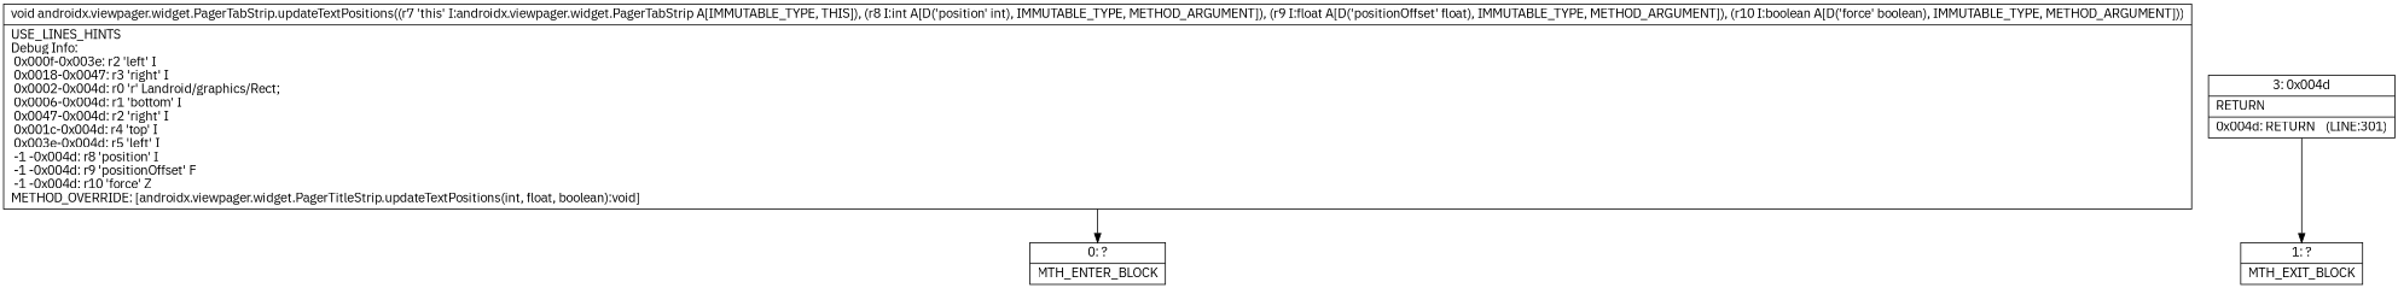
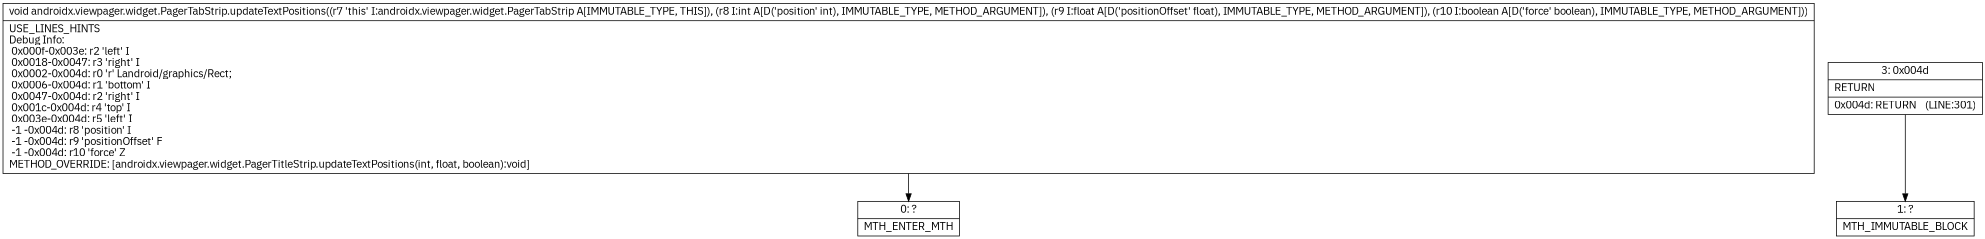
  digraph {
    fontname="IBM Plex Sans"
    node [fontname="IBM Plex Sans" shape=record]
    edge [fontname="IBM Plex Sans"]
-   n1 [label="{0\:\ ?|MTH_ENTER_BLOCK\l}"]
+   n1 [label="{0\:\ ?|MTH_ENTER_MTH\l}"]
    n2 [label="{3\:\ 0x004d|RETURN\l|0x004d: RETURN    (LINE:301)\l}"]
-   n3 [label="{1\:\ ?|MTH_EXIT_BLOCK\l}"]
+   n3 [label="{1\:\ ?|MTH_IMMUTABLE_BLOCK\l}"]
    n4 [label="{void androidx.viewpager.widget.PagerTabStrip.updateTextPositions((r7 'this' I:androidx.viewpager.widget.PagerTabStrip A[IMMUTABLE_TYPE, THIS]), (r8 I:int A[D('position' int), IMMUTABLE_TYPE, METHOD_ARGUMENT]), (r9 I:float A[D('positionOffset' float), IMMUTABLE_TYPE, METHOD_ARGUMENT]), (r10 I:boolean A[D('force' boolean), IMMUTABLE_TYPE, METHOD_ARGUMENT]))  | USE_LINES_HINTS\lDebug Info:\l  0x000f\-0x003e: r2 'left' I\l  0x0018\-0x0047: r3 'right' I\l  0x0002\-0x004d: r0 'r' Landroid\/graphics\/Rect;\l  0x0006\-0x004d: r1 'bottom' I\l  0x0047\-0x004d: r2 'right' I\l  0x001c\-0x004d: r4 'top' I\l  0x003e\-0x004d: r5 'left' I\l  \-1 \-0x004d: r8 'position' I\l  \-1 \-0x004d: r9 'positionOffset' F\l  \-1 \-0x004d: r10 'force' Z\lMETHOD_OVERRIDE: [androidx.viewpager.widget.PagerTitleStrip.updateTextPositions(int, float, boolean):void]\l}"]
    n2 -> n3
    n4 -> n1
  }
